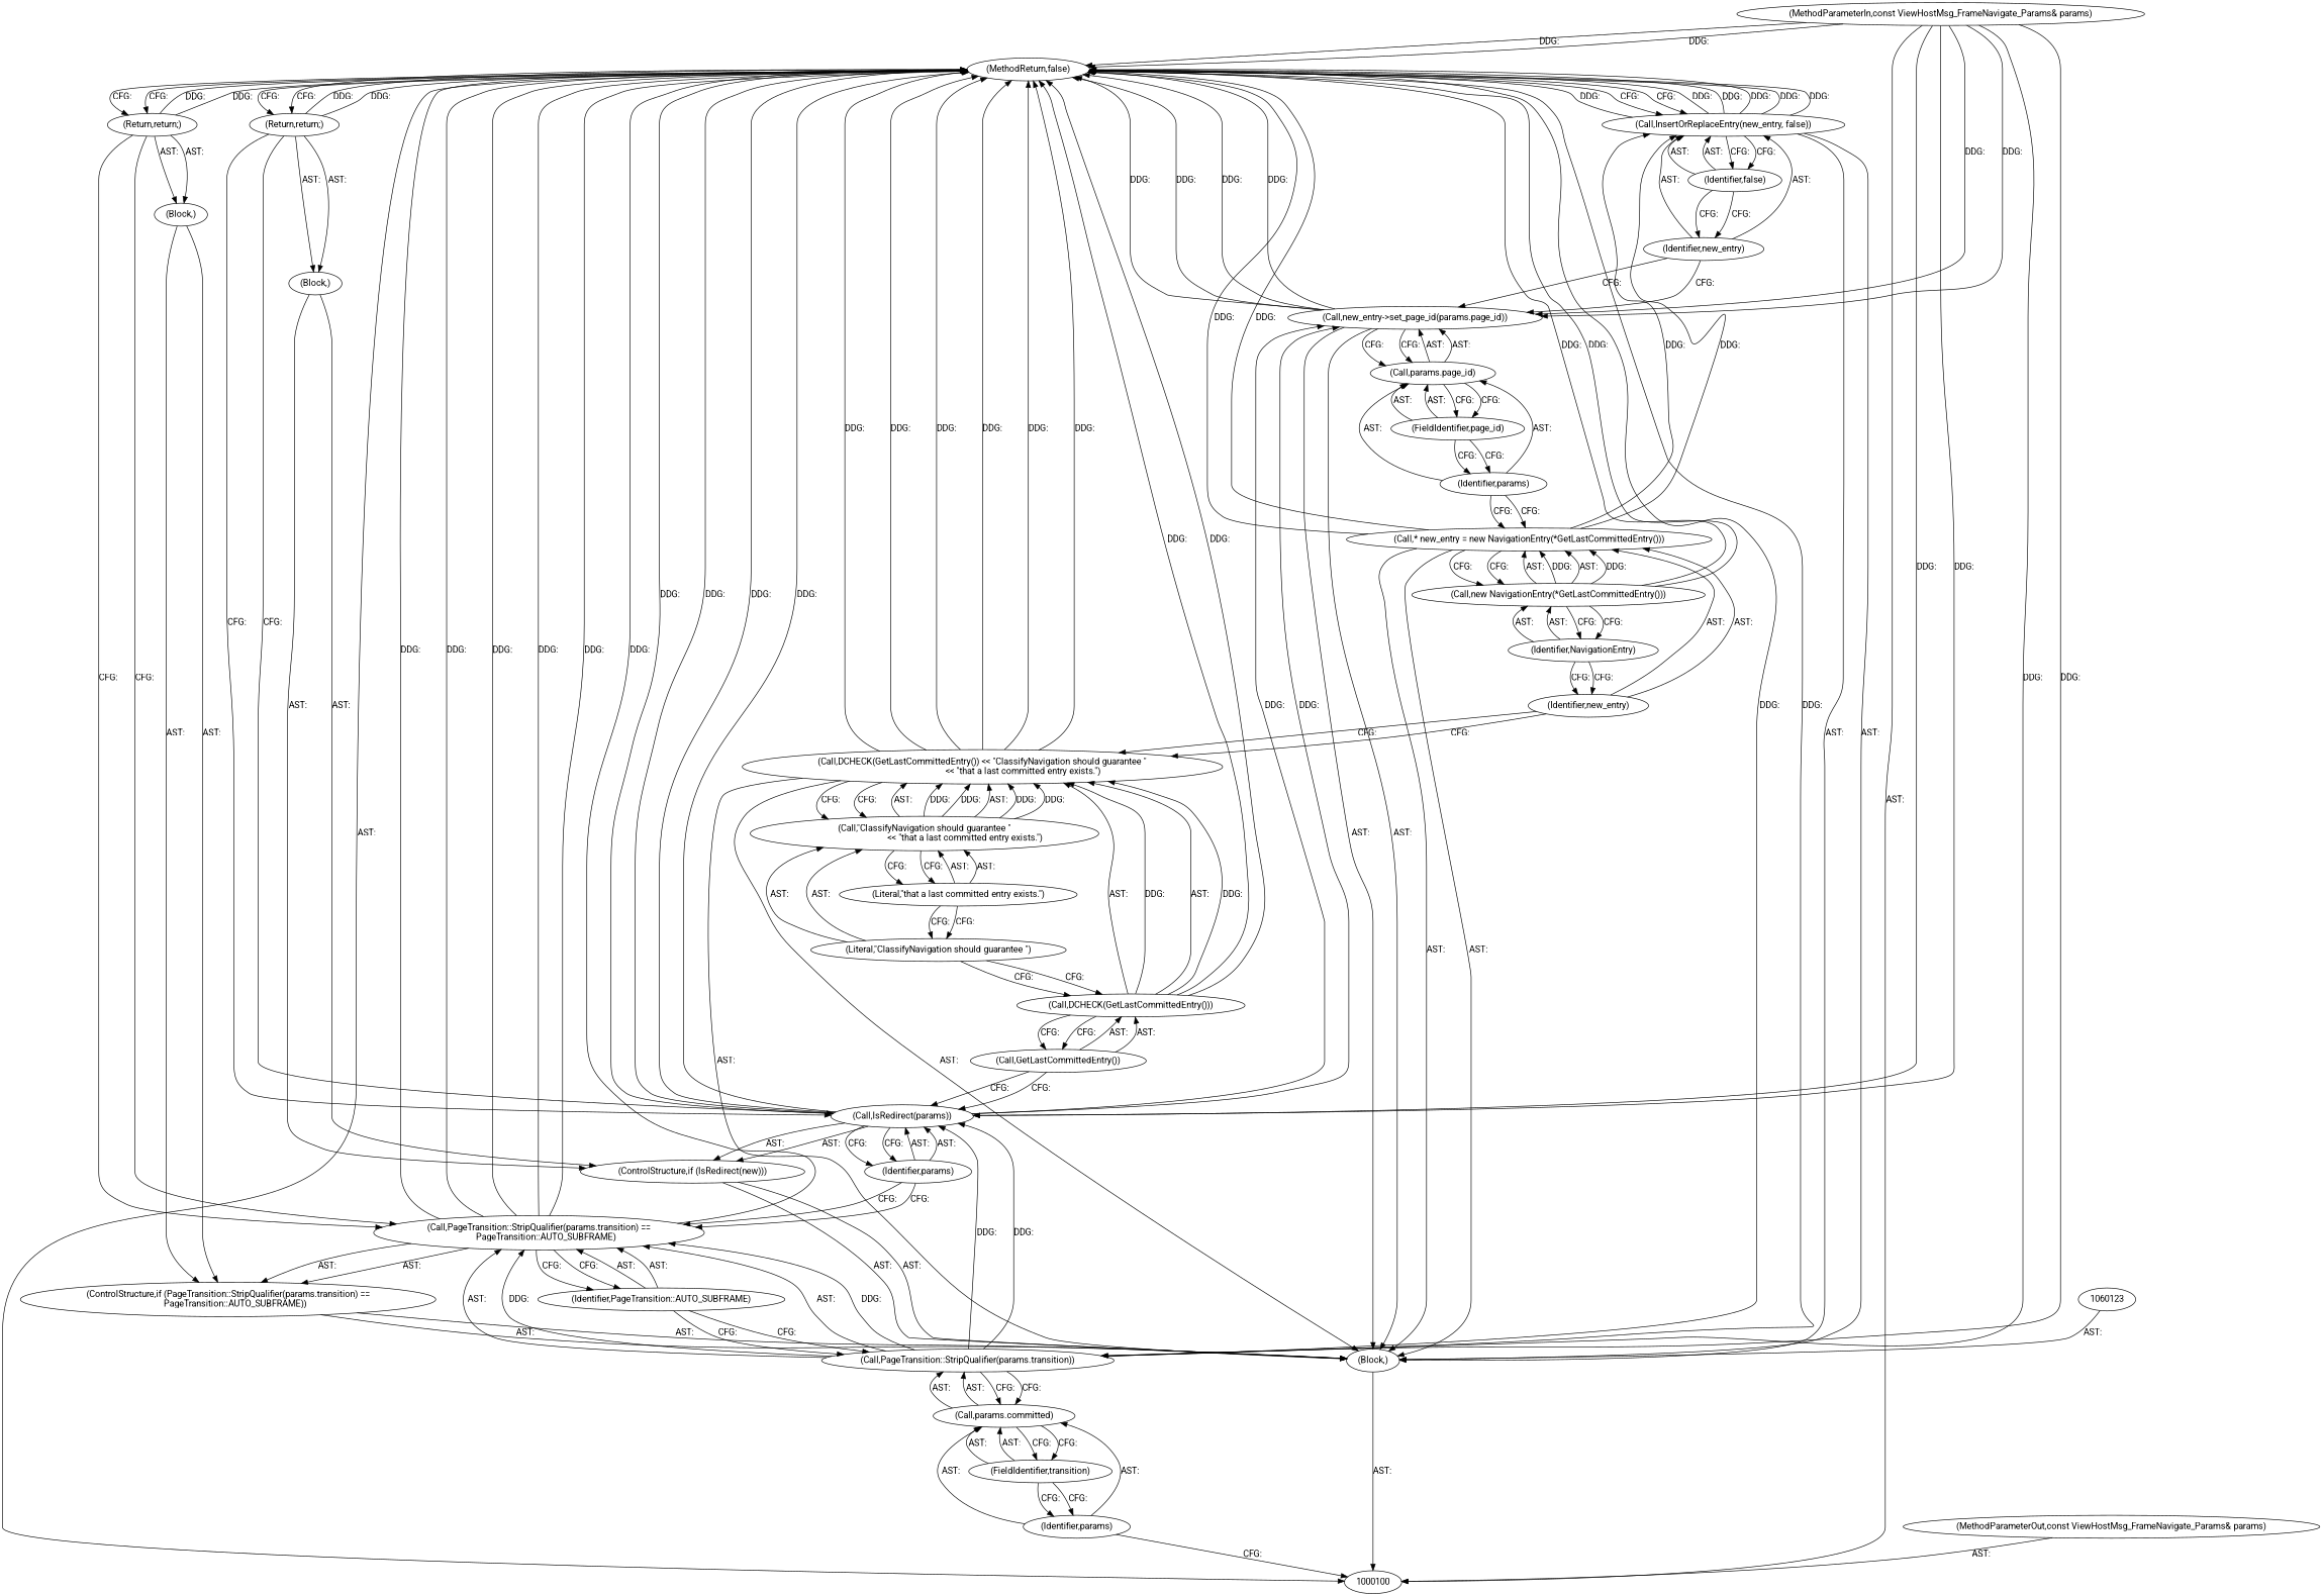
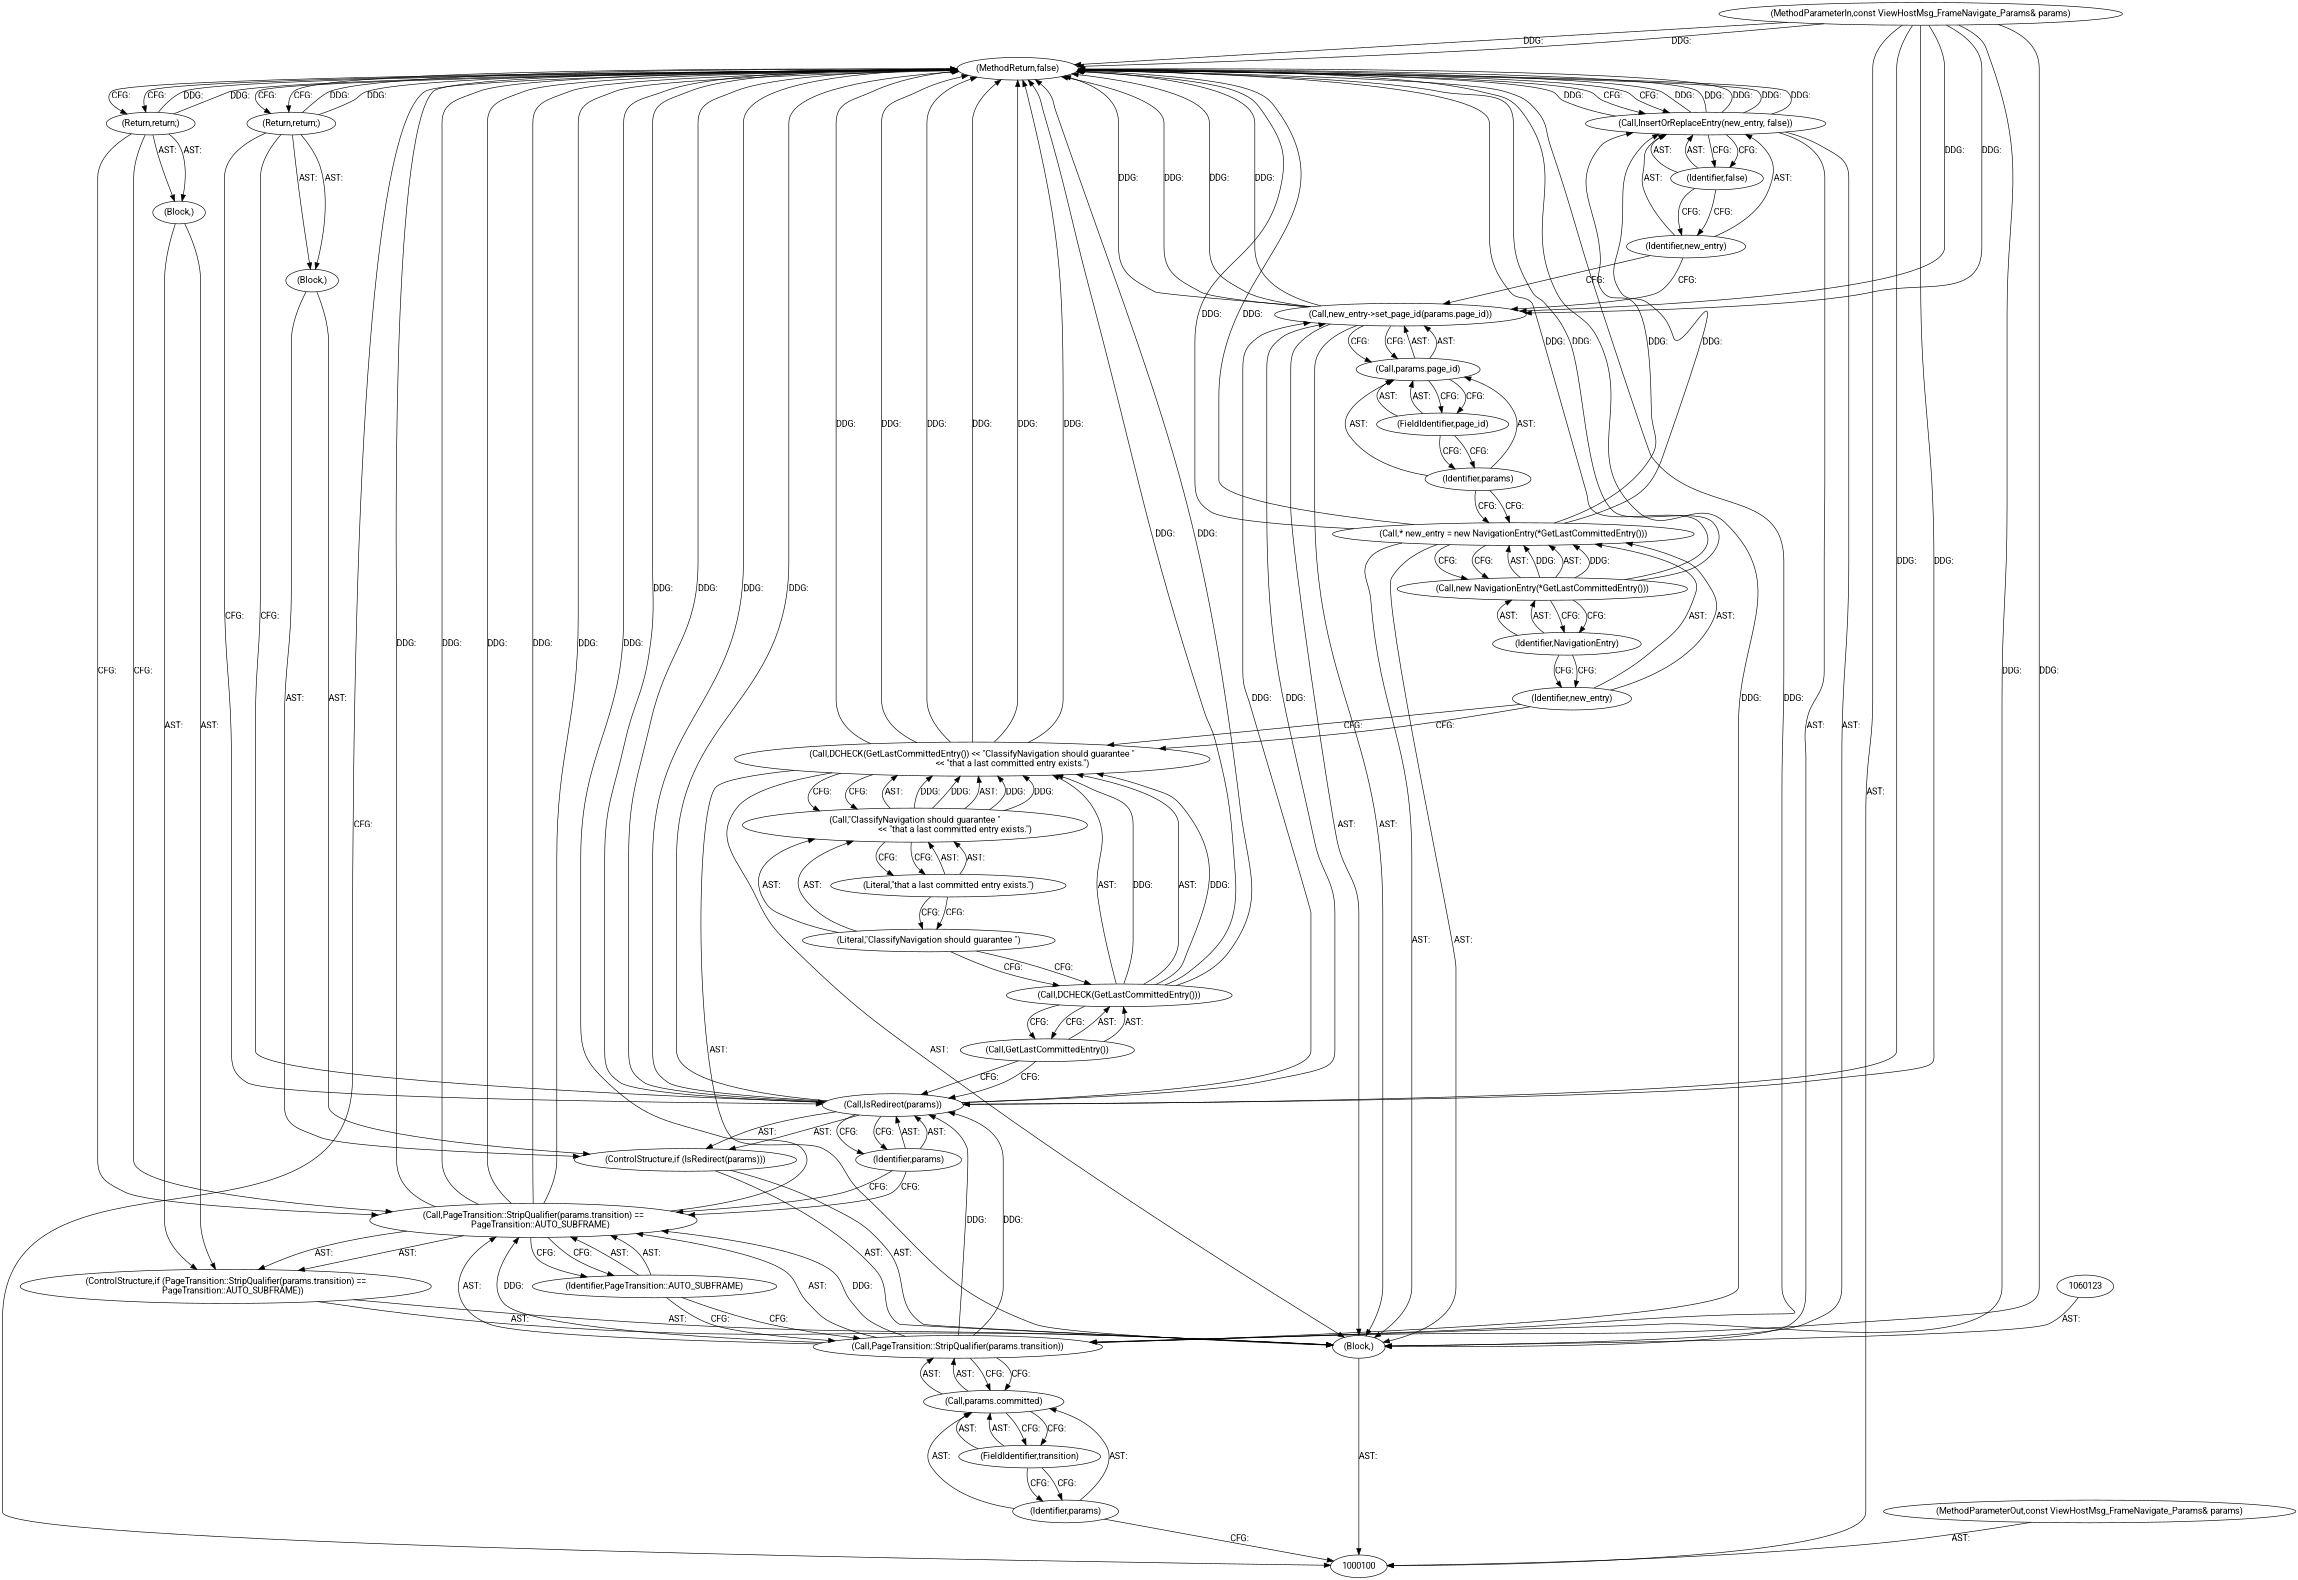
  digraph {
    fontname=Roboto
    node [fontname=Roboto]
    edge [fontname=Roboto]
    n1 [label="(MethodReturn,false)"]
    n2 [label="(Call,InsertOrReplaceEntry(new_entry, false))"]
    n3 [label="(Return,return;)"]
    n4 [label="(Return,return;)"]
    1000100
    n6 [label="(Block,)"]
    n7 [label="(Identifier,false)"]
    n8 [label="(Call,PageTransition::StripQualifier(params.transition) ==\n      PageTransition::AUTO_SUBFRAME)"]
    n9 [label="(Block,)"]
    n10 [label="(Call,IsRedirect(params))"]
    n11 [label="(Block,)"]
    n12 [label="(Call,DCHECK(GetLastCommittedEntry()) << \"ClassifyNavigation should guarantee \"\n                                  << \"that a last committed entry exists.\")"]
    n13 [label="(Call,\"ClassifyNavigation should guarantee \"\n                                  << \"that a last committed entry exists.\")"]
    n14 [label="(Literal,\"that a last committed entry exists.\")"]
    n15 [label="(Call,DCHECK(GetLastCommittedEntry()))"]
    n16 [label="(Call,GetLastCommittedEntry())"]
    n17 [label="(Literal,\"ClassifyNavigation should guarantee \")"]
    n18 [label="(Call,new_entry->set_page_id(params.page_id))"]
    n19 [label="(Identifier,params)"]
-   n20 [label="(ControlStructure,if (IsRedirect(new)))"]
+   n20 [label="(ControlStructure,if (IsRedirect(params)))"]
    n21 [label="(Call,* new_entry = new NavigationEntry(*GetLastCommittedEntry()))"]
    n22 [label="(Call,new NavigationEntry(*GetLastCommittedEntry()))"]
    n23 [label="(Identifier,NavigationEntry)"]
    n24 [label="(Identifier,new_entry)"]
    n25 [label="(Call,params.page_id)"]
    n26 [label="(FieldIdentifier,page_id)"]
    n27 [label="(Identifier,params)"]
    n28 [label="(Identifier,new_entry)"]
    n29 [label="(MethodParameterIn,const ViewHostMsg_FrameNavigate_Params& params)"]
    n30 [label="(Call,PageTransition::StripQualifier(params.transition))"]
    n31 [label="(Call,params.committed)"]
    n32 [label="(MethodParameterOut,const ViewHostMsg_FrameNavigate_Params& params)"]
    n33 [label="(ControlStructure,if (PageTransition::StripQualifier(params.transition) ==\n      PageTransition::AUTO_SUBFRAME))"]
    n34 [label="(FieldIdentifier,transition)"]
    n35 [label="(Identifier,params)"]
    n36 [label="(Identifier,PageTransition::AUTO_SUBFRAME)"]
    n37 [label=1060123]
    n1 -> n2 [label="CFG: "]
    n1 -> n2 [label="CFG: "]
    n1 -> n3 [label="CFG: "]
    n1 -> n3 [label="CFG: "]
    n1 -> n4 [label="CFG: "]
    n1 -> n4 [label="CFG: "]
-   n1 -> 1000100 [label="AST: "]
+   n1 -> 1000100 [label="CFG: "]
    n2 -> n1 [label="DDG: "]
    n2 -> n1 [label="DDG: "]
    n2 -> n1 [label="DDG: "]
    n2 -> n1 [label="DDG: "]
    n2 -> n1 [label="DDG: "]
    n2 -> n1 [label="DDG: "]
    n2 -> n6 [label="AST: "]
    n2 -> n6 [label="AST: "]
    n2 -> n7 [label="CFG: "]
    n2 -> n7 [label="CFG: "]
    n3 -> n1 [label="DDG: "]
    n3 -> n1 [label="DDG: "]
    n3 -> n8 [label="CFG: "]
    n3 -> n8 [label="CFG: "]
    n3 -> n9 [label="AST: "]
    n3 -> n9 [label="AST: "]
    n4 -> n1 [label="DDG: "]
    n4 -> n1 [label="DDG: "]
    n4 -> n10 [label="CFG: "]
    n4 -> n10 [label="CFG: "]
    n4 -> n11 [label="AST: "]
    n4 -> n11 [label="AST: "]
    n6 -> 1000100 [label="AST: "]
    n7 -> n2 [label="AST: "]
    n7 -> n2 [label="AST: "]
    n7 -> n28 [label="CFG: "]
    n7 -> n28 [label="CFG: "]
    n8 -> n1 [label="DDG: "]
    n8 -> n1 [label="DDG: "]
    n8 -> n1 [label="DDG: "]
    n8 -> n1 [label="DDG: "]
    n8 -> n1 [label="DDG: "]
    n8 -> n1 [label="DDG: "]
    n8 -> n33 [label="AST: "]
    n8 -> n33 [label="AST: "]
    n8 -> n36 [label="CFG: "]
    n8 -> n36 [label="CFG: "]
    n9 -> n33 [label="AST: "]
    n9 -> n33 [label="AST: "]
    n10 -> n1 [label="DDG: "]
    n10 -> n1 [label="DDG: "]
    n10 -> n1 [label="DDG: "]
    n10 -> n1 [label="DDG: "]
    n10 -> n18 [label="DDG: "]
    n10 -> n18 [label="DDG: "]
    n10 -> n19 [label="CFG: "]
    n10 -> n19 [label="CFG: "]
    n10 -> n20 [label="AST: "]
    n10 -> n20 [label="AST: "]
    n11 -> n20 [label="AST: "]
    n11 -> n20 [label="AST: "]
    n12 -> n1 [label="DDG: "]
    n12 -> n1 [label="DDG: "]
    n12 -> n1 [label="DDG: "]
    n12 -> n1 [label="DDG: "]
    n12 -> n1 [label="DDG: "]
    n12 -> n1 [label="DDG: "]
    n12 -> n6 [label="AST: "]
    n12 -> n6 [label="AST: "]
    n12 -> n13 [label="CFG: "]
    n12 -> n13 [label="CFG: "]
    n13 -> n12 [label="AST: "]
    n13 -> n12 [label="DDG: "]
    n13 -> n12 [label="DDG: "]
    n13 -> n12 [label="AST: "]
    n13 -> n12 [label="DDG: "]
    n13 -> n12 [label="DDG: "]
    n13 -> n14 [label="CFG: "]
    n13 -> n14 [label="CFG: "]
    n14 -> n13 [label="AST: "]
    n14 -> n13 [label="AST: "]
    n14 -> n17 [label="CFG: "]
    n14 -> n17 [label="CFG: "]
    n15 -> n1 [label="DDG: "]
    n15 -> n1 [label="DDG: "]
    n15 -> n12 [label="AST: "]
    n15 -> n12 [label="DDG: "]
    n15 -> n12 [label="AST: "]
    n15 -> n12 [label="DDG: "]
    n15 -> n16 [label="CFG: "]
    n15 -> n16 [label="CFG: "]
    n16 -> n10 [label="CFG: "]
    n16 -> n10 [label="CFG: "]
    n16 -> n15 [label="AST: "]
    n16 -> n15 [label="AST: "]
    n17 -> n13 [label="AST: "]
    n17 -> n13 [label="AST: "]
    n17 -> n15 [label="CFG: "]
    n17 -> n15 [label="CFG: "]
    n18 -> n1 [label="DDG: "]
    n18 -> n1 [label="DDG: "]
    n18 -> n1 [label="DDG: "]
    n18 -> n1 [label="DDG: "]
    n18 -> n6 [label="AST: "]
    n18 -> n6 [label="AST: "]
    n18 -> n25 [label="CFG: "]
    n18 -> n25 [label="CFG: "]
    n19 -> n8 [label="CFG: "]
    n19 -> n8 [label="CFG: "]
    n19 -> n10 [label="AST: "]
    n19 -> n10 [label="AST: "]
    n20 -> n6 [label="AST: "]
    n20 -> n6 [label="AST: "]
    n21 -> n1 [label="DDG: "]
    n21 -> n1 [label="DDG: "]
    n21 -> n2 [label="DDG: "]
    n21 -> n2 [label="DDG: "]
    n21 -> n6 [label="AST: "]
    n21 -> n6 [label="AST: "]
    n21 -> n22 [label="CFG: "]
    n21 -> n22 [label="CFG: "]
    n22 -> n1 [label="DDG: "]
    n22 -> n1 [label="DDG: "]
    n22 -> n21 [label="AST: "]
    n22 -> n21 [label="DDG: "]
    n22 -> n21 [label="AST: "]
    n22 -> n21 [label="DDG: "]
    n22 -> n23 [label="CFG: "]
    n22 -> n23 [label="CFG: "]
    n23 -> n22 [label="AST: "]
    n23 -> n22 [label="AST: "]
    n23 -> n24 [label="CFG: "]
    n23 -> n24 [label="CFG: "]
    n24 -> n12 [label="CFG: "]
    n24 -> n12 [label="CFG: "]
    n24 -> n21 [label="AST: "]
    n24 -> n21 [label="AST: "]
    n25 -> n18 [label="AST: "]
    n25 -> n18 [label="AST: "]
    n25 -> n26 [label="CFG: "]
    n25 -> n26 [label="CFG: "]
    n26 -> n25 [label="AST: "]
    n26 -> n25 [label="AST: "]
    n26 -> n27 [label="CFG: "]
    n26 -> n27 [label="CFG: "]
    n27 -> n21 [label="CFG: "]
    n27 -> n21 [label="CFG: "]
    n27 -> n25 [label="AST: "]
    n27 -> n25 [label="AST: "]
    n28 -> n2 [label="AST: "]
    n28 -> n2 [label="AST: "]
    n28 -> n18 [label="CFG: "]
    n28 -> n18 [label="CFG: "]
    n29 -> n1 [label="DDG: "]
    n29 -> n1 [label="DDG: "]
    n29 -> 1000100 [label="AST: "]
    n29 -> n10 [label="DDG: "]
    n29 -> n10 [label="DDG: "]
    n29 -> n18 [label="DDG: "]
    n29 -> n18 [label="DDG: "]
    n29 -> n30 [label="DDG: "]
    n29 -> n30 [label="DDG: "]
    n30 -> n1 [label="DDG: "]
    n30 -> n1 [label="DDG: "]
    n30 -> n8 [label="AST: "]
    n30 -> n8 [label="DDG: "]
    n30 -> n8 [label="AST: "]
    n30 -> n8 [label="DDG: "]
    n30 -> n10 [label="DDG: "]
    n30 -> n10 [label="DDG: "]
    n30 -> n31 [label="CFG: "]
    n30 -> n31 [label="CFG: "]
    n31 -> n30 [label="AST: "]
    n31 -> n30 [label="AST: "]
    n31 -> n34 [label="CFG: "]
    n31 -> n34 [label="CFG: "]
    n32 -> 1000100 [label="AST: "]
    n33 -> n6 [label="AST: "]
    n33 -> n6 [label="AST: "]
    n34 -> n31 [label="AST: "]
    n34 -> n31 [label="AST: "]
    n34 -> n35 [label="CFG: "]
    n34 -> n35 [label="CFG: "]
    n35 -> 1000100 [label="CFG: "]
    n35 -> n31 [label="AST: "]
    n35 -> n31 [label="AST: "]
    n36 -> n8 [label="AST: "]
    n36 -> n8 [label="AST: "]
    n36 -> n30 [label="CFG: "]
    n36 -> n30 [label="CFG: "]
    n37 -> n6 [label="AST: "]
  }
